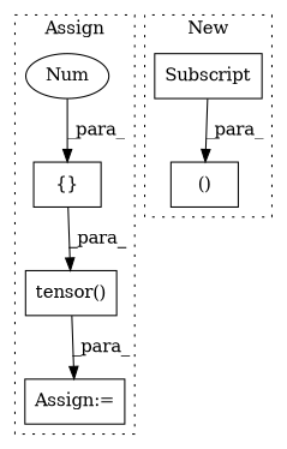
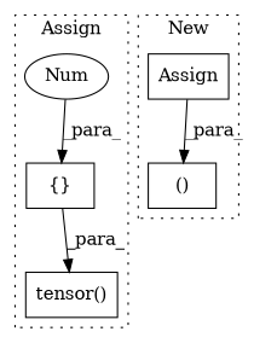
  digraph {
    node [l=3 shape=box]
    n1 [a=75 l="13,40" label="tensor()" s="3650,3673"]
-   n2 [a=68 label="Assign:=" s=3647]
    n3 [a=59 l="1,0" label="{}" s="3663,3672"]
    n4 [a=76 label=Num s=3664 shape=ellipse]
    n5 [a=54 l=14 label="()" s=4277]
-   n6 [a=63 l="12,0" label=Subscript s="4279,0"]
+   n6 [a=63 l="12,0" label=Assign s="4279,0"]
    subgraph cluster_1 {
      label=Assign
      style=dotted
      n1
-     n2
      n3
      n4
    }
    subgraph cluster_2 {
      label=New
      style=dotted
      n5
      n6
    }
-   n1 -> n2 [label=_para_]
    n3 -> n1 [label=_para_]
    n4 -> n3 [label=_para_]
    n6 -> n5 [label=_para_]
  }
